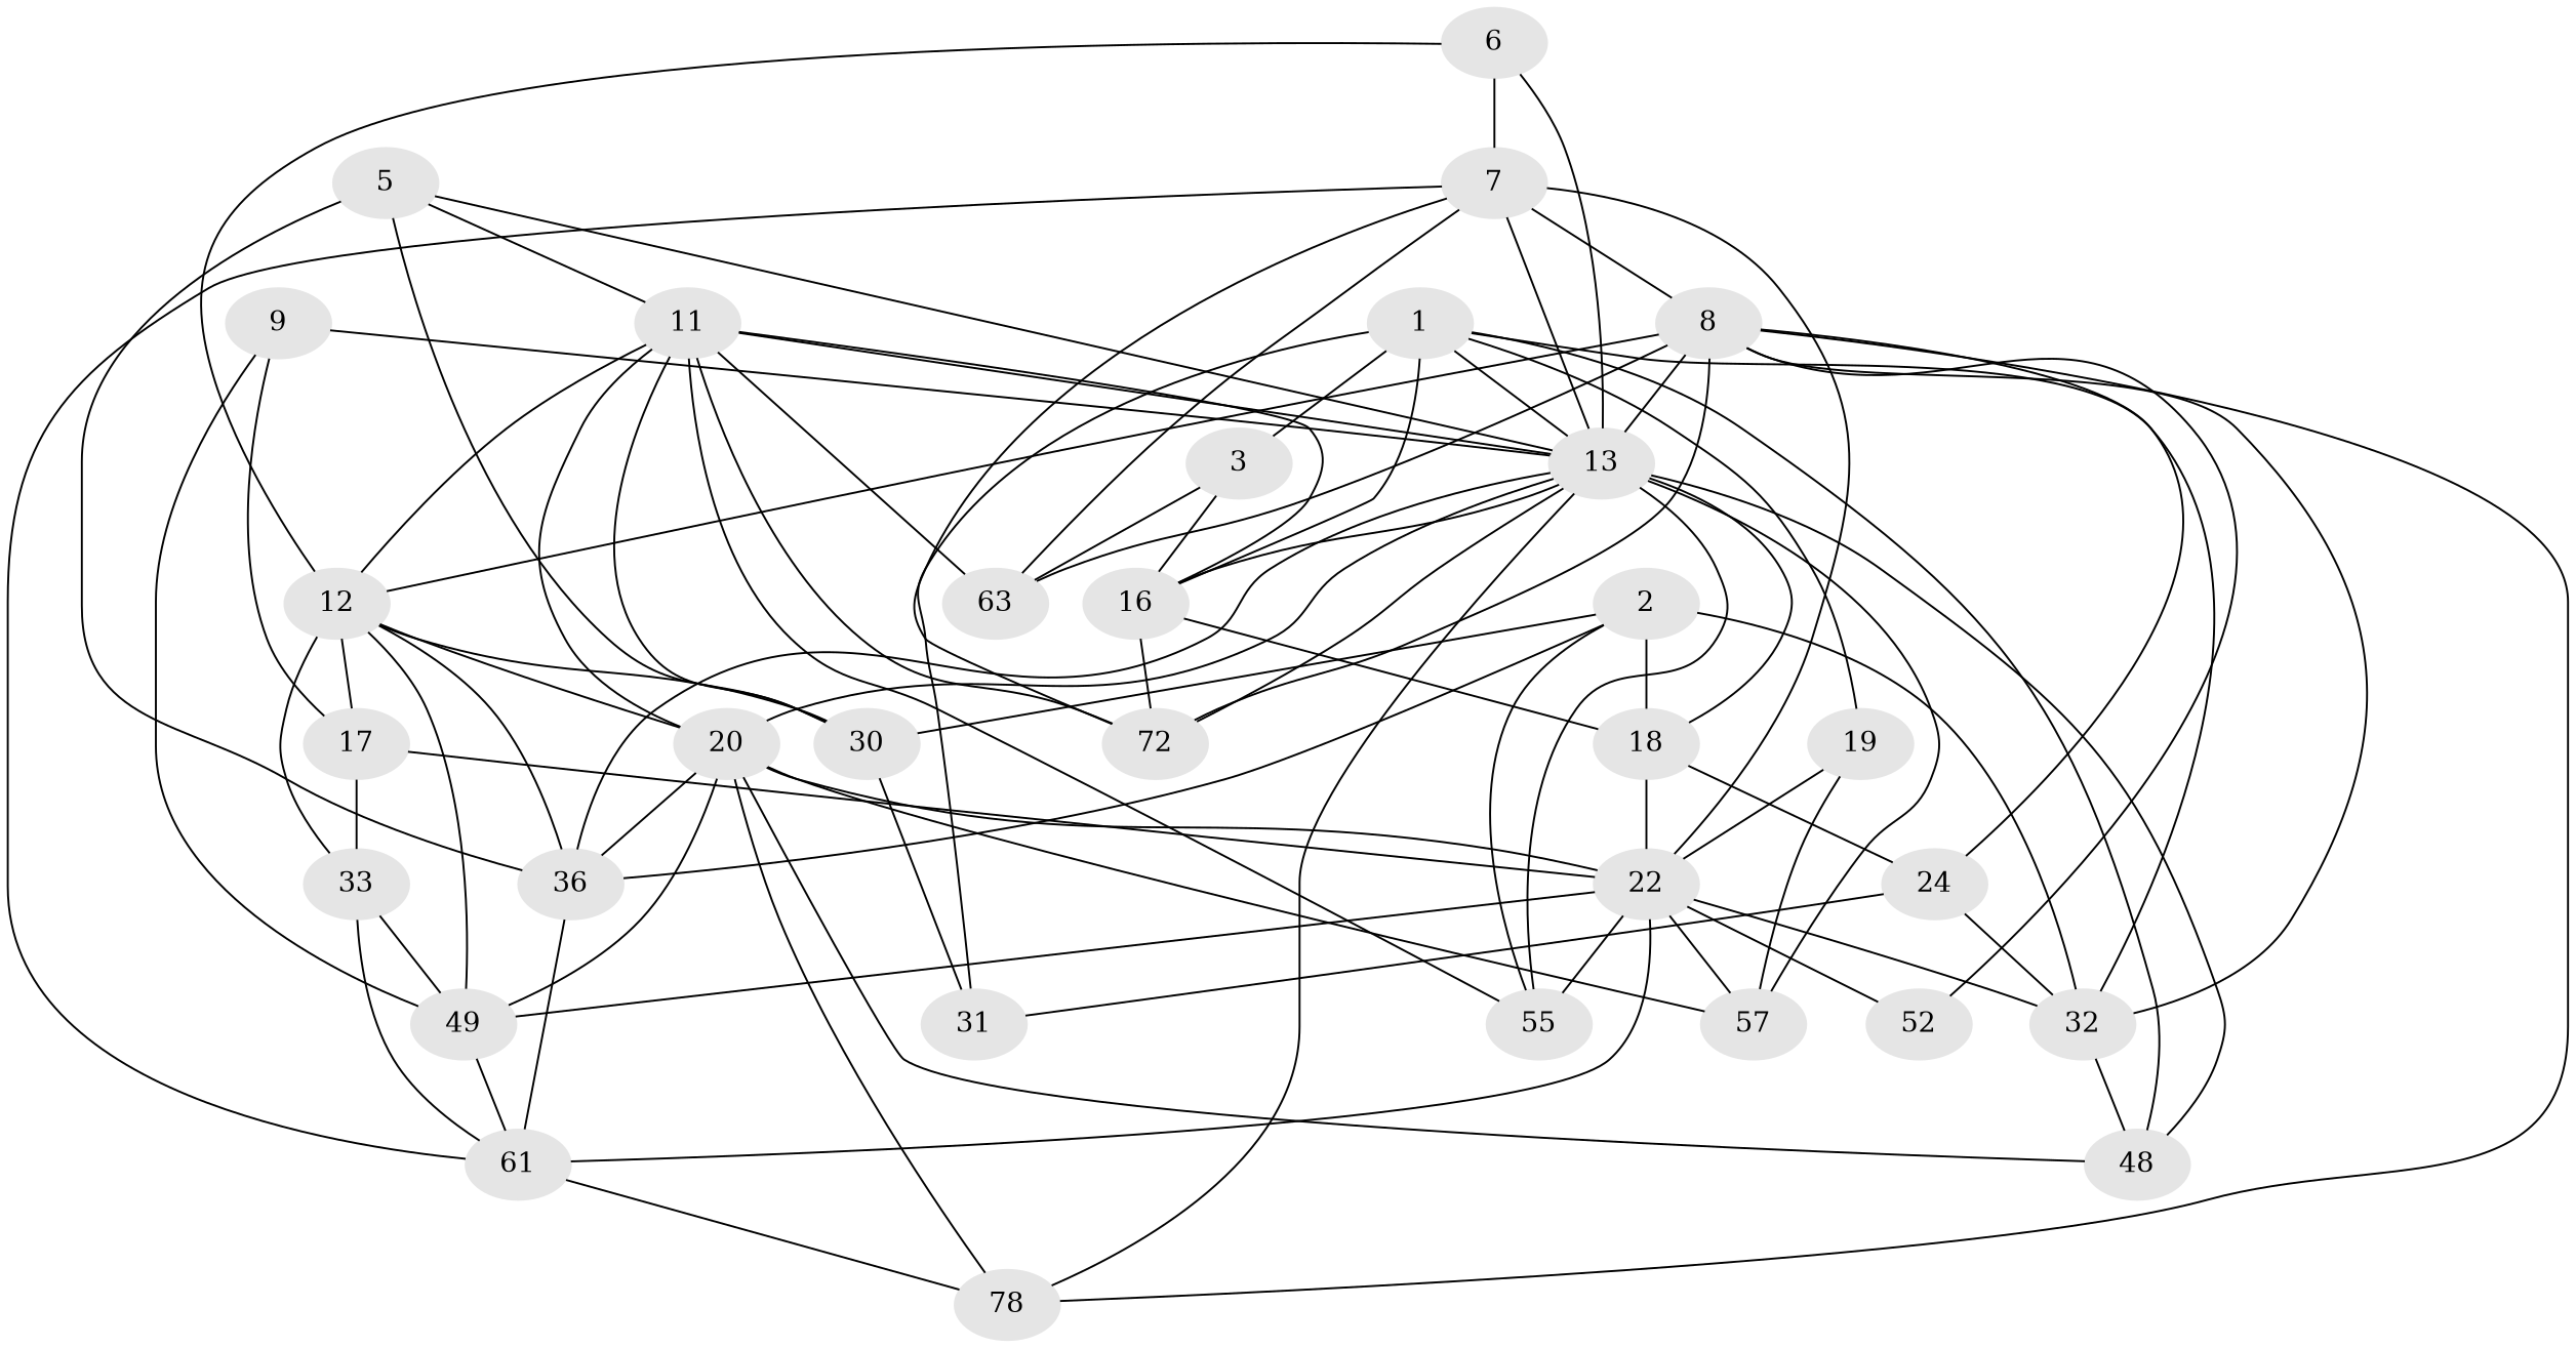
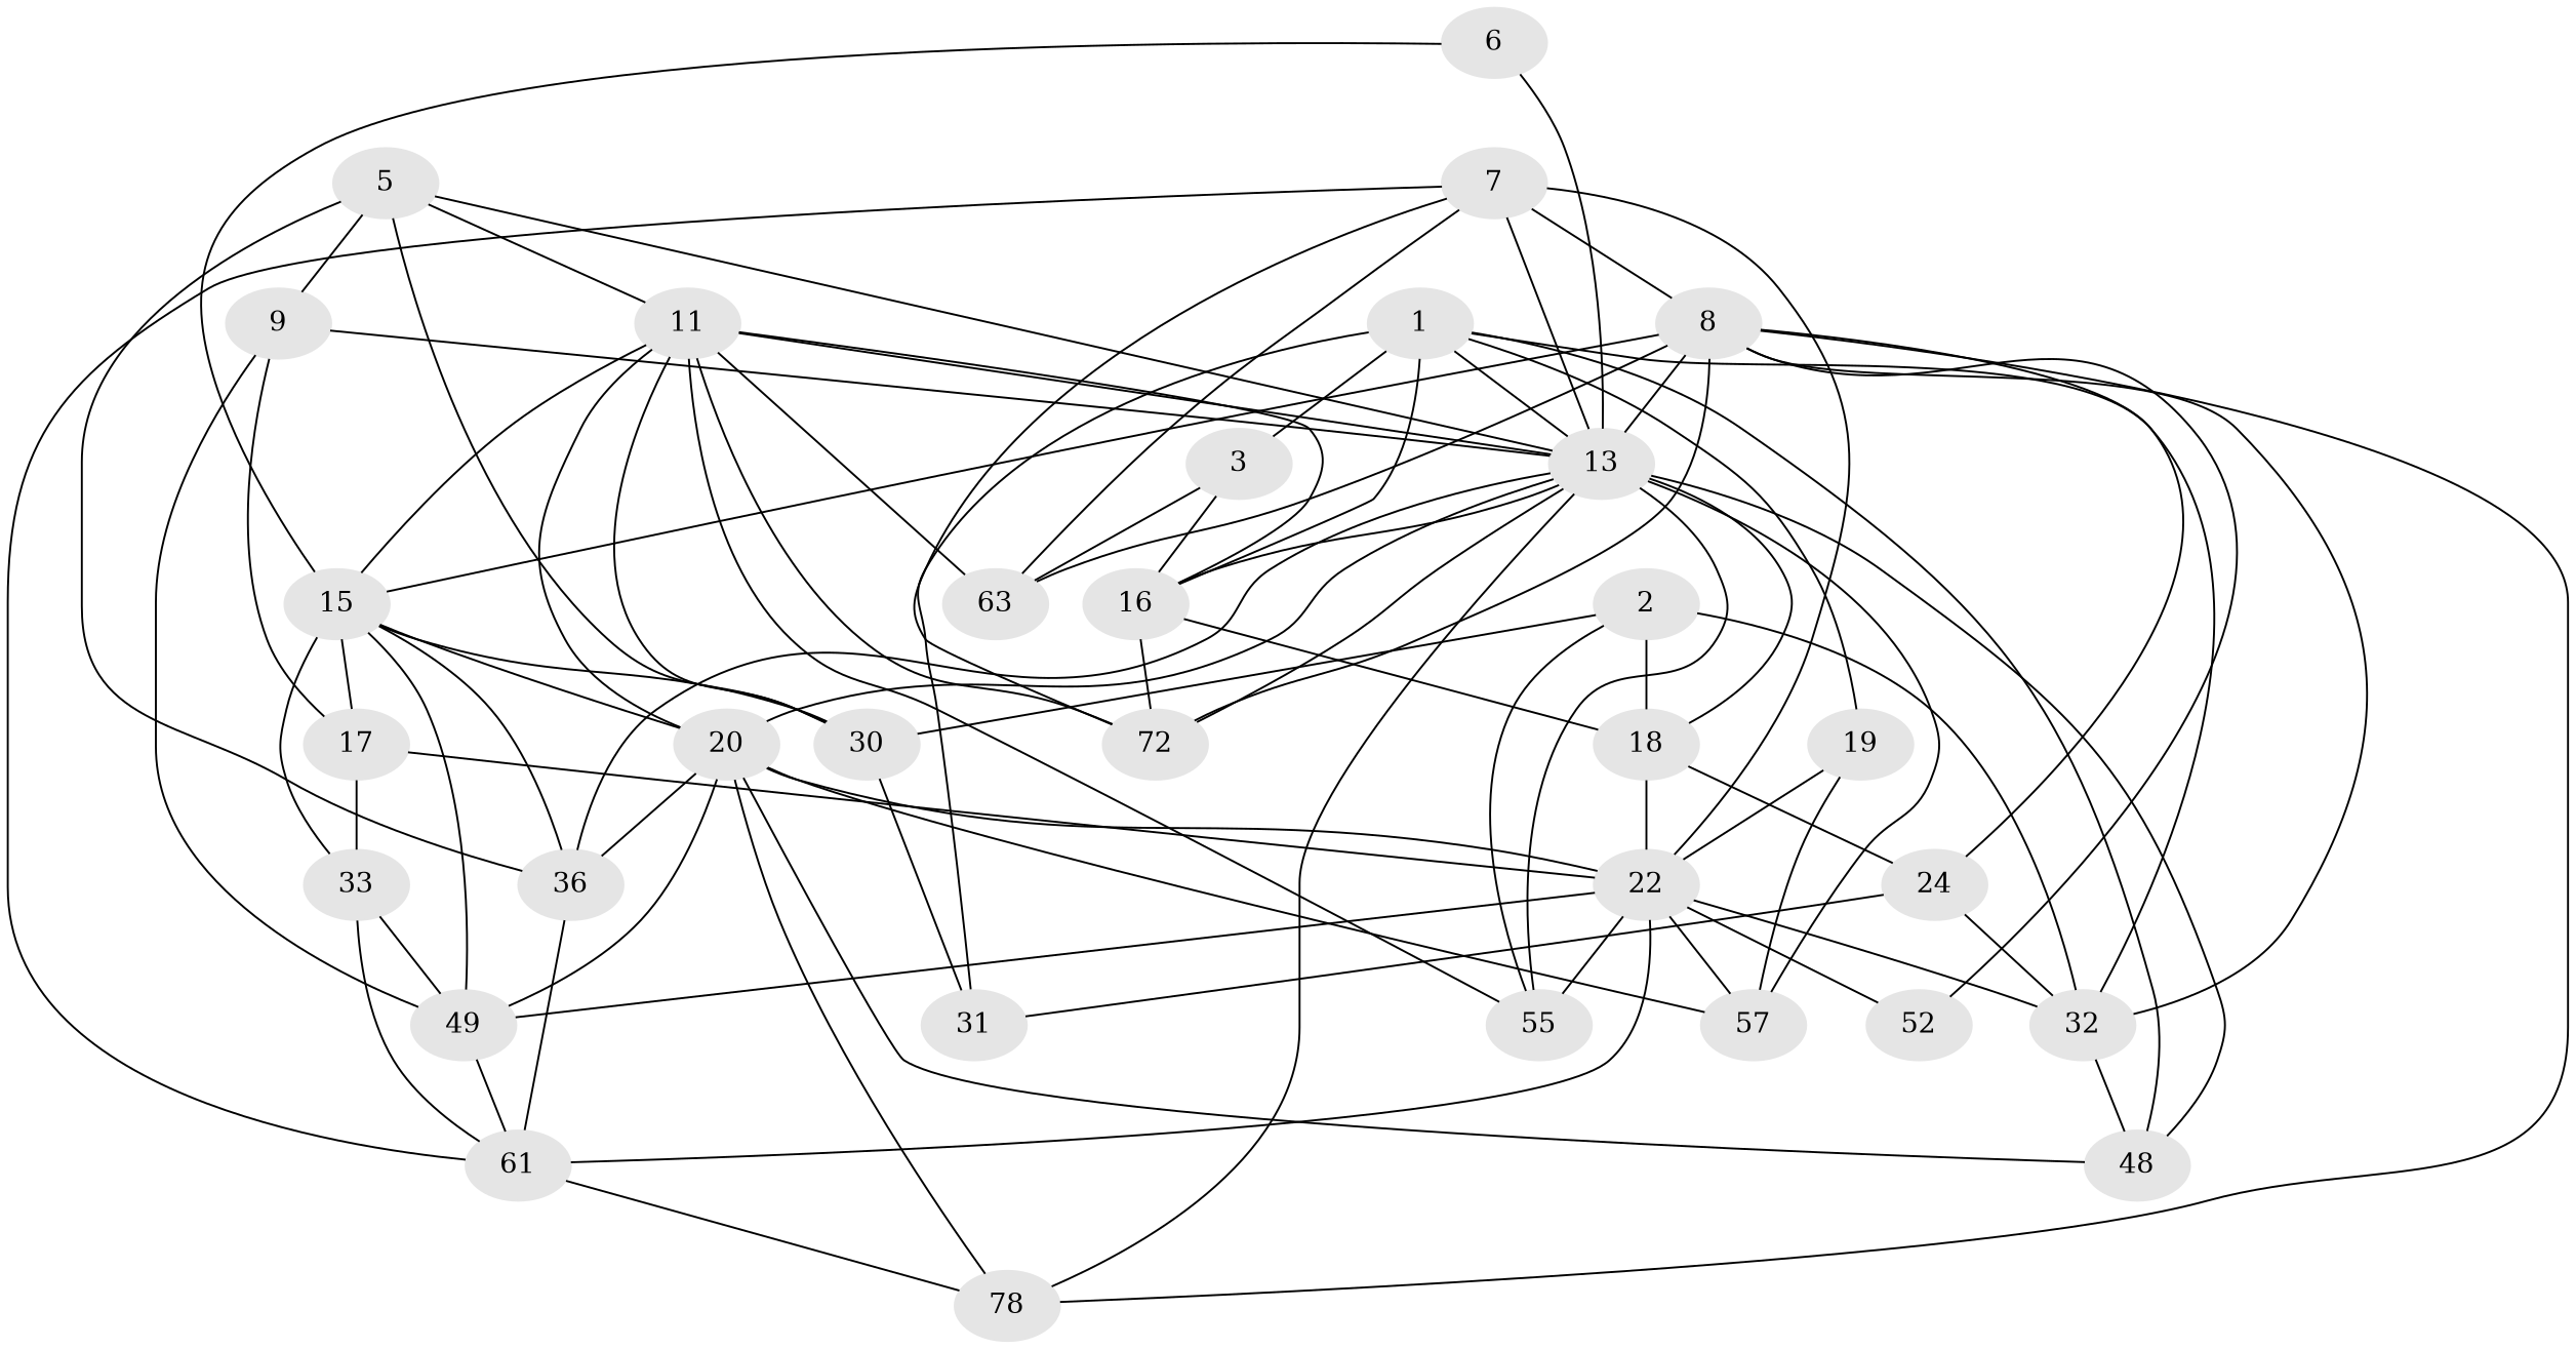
  graph {
    node [color=gray90 style=filled]
    1 [super="+4"]
    3
    13 [super="+25+21"]
    16 [super="+50+79"]
    19 [super="+27"]
    31
    32 [super="+65"]
    48
    63
    18 [super="+44+41"]
    36 [super="+70"]
    55 [super="+62"]
    72
    78
    20 [super="+51+77"]
    57
    22 [super="+26+23+38"]
    2 [super="+14"]
    30 [super="+34"]
    24 [super="+35"]
    61
    5 [super="+45+12"]
    9
    11 [super="+43"]
    17 [super="+28"]
    49 [super="+64+58"]
-   15 [super="+29+69" label=12]
+   15 [super="+29+69"]
    7 [super="+54+73"]
    8 [super="+39+53+10"]
    6
    33
    52
    1 -- 3
    1 -- 13
    1 -- 16
    1 -- 19
    1 -- 31
    1 -- 32
    1 -- 48
    3 -- 16
    3 -- 63
    13 -- 16
    13 -- 48
    13 -- 18 [weight=3]
    13 -- 36
    13 -- 55 [weight=2]
    13 -- 72
    13 -- 78
    13 -- 20
    13 -- 57
    16 -- 18
    16 -- 72
    19 -- 57
    19 -- 22
    32 -- 48
    18 -- 22 [weight=2]
    18 -- 24
    36 -- 61
    20 -- 48
    20 -- 36
    20 -- 78
    20 -- 57
    20 -- 22 [weight=2]
    20 -- 49
    22 -- 32
    22 -- 55
    22 -- 57
    22 -- 61
    22 -- 49
    22 -- 52
    2 -- 32
    2 -- 18
-   2 -- 36
    2 -- 55
    2 -- 30 [weight=3]
    30 -- 31
    24 -- 31
    24 -- 32
    61 -- 78
    5 -- 13
    5 -- 36
    5 -- 30
+   5 -- 9
    5 -- 11
    9 -- 13
    9 -- 17
    9 -- 49
    11 -- 13
    11 -- 16
    11 -- 63
    11 -- 55
    11 -- 72
    11 -- 20
    11 -- 30
    11 -- 15
    17 -- 22 [weight=2]
    17 -- 33
    49 -- 61
    15 -- 36 [weight=2]
    15 -- 20
    15 -- 30
    15 -- 17
    15 -- 49
    15 -- 33
    7 -- 13
    7 -- 63
    7 -- 72
    7 -- 22
    7 -- 61
    7 -- 8 [weight=2]
    8 -- 13 [weight=3]
    8 -- 32
    8 -- 63
    8 -- 72
    8 -- 78
    8 -- 24 [weight=2]
    8 -- 15 [weight=2]
    8 -- 52
    6 -- 13
    6 -- 15
-   6 -- 7
    33 -- 61
    33 -- 49
  }
